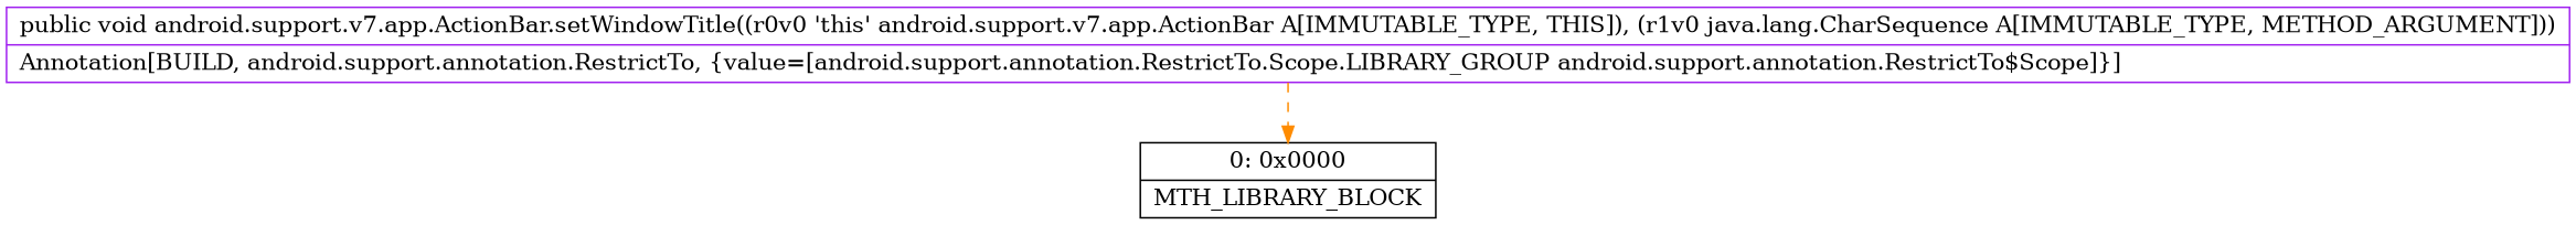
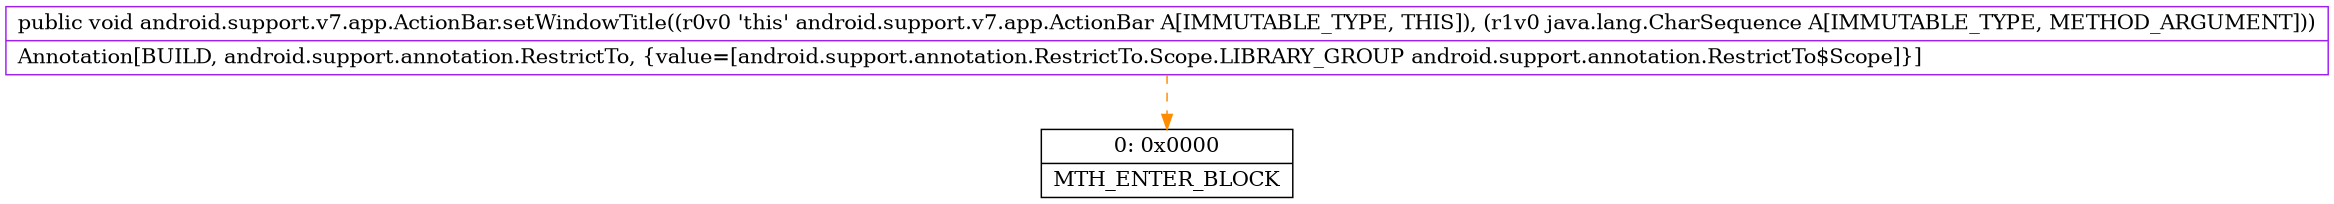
  digraph {
    node [shape=record]
-   n1 [color=black label="{0\:\ 0x0000|MTH_LIBRARY_BLOCK\l}"]
+   n1 [color=black label="{0\:\ 0x0000|MTH_ENTER_BLOCK\l}"]
    n2 [label="{public void android.support.v7.app.ActionBar.setWindowTitle((r0v0 'this' android.support.v7.app.ActionBar A[IMMUTABLE_TYPE, THIS]), (r1v0 java.lang.CharSequence A[IMMUTABLE_TYPE, METHOD_ARGUMENT]))  | Annotation[BUILD, android.support.annotation.RestrictTo, \{value=[android.support.annotation.RestrictTo.Scope.LIBRARY_GROUP android.support.annotation.RestrictTo$Scope]\}]\l}" color=purple]
    subgraph cluster_1 {
      label="R(0)"
    }
    n2 -> n1 [color=darkorange style=dashed]
  }
